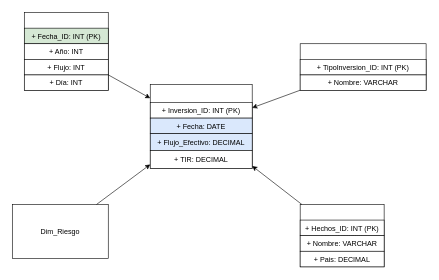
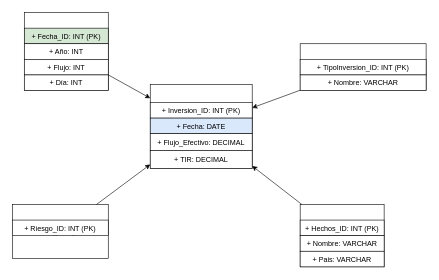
  <mxCell id="0" />
  <mxCell id="1" parent="0" />
  <mxCell id="2" value="Hechos_TIR" vertex="1" parent="1"><mxGeometry x="250" y="140" width="170" height="140" as="geometry" /></mxCell>
  <mxCell id="3" value="+ Inversion_ID: INT (PK)" vertex="1" parent="2"><mxGeometry y="30" width="170" height="26" as="geometry" /></mxCell>
  <mxCell id="4" value="+ Fecha: DATE" vertex="1" parent="2" style="fillColor=#dae8fc;"><mxGeometry y="56" width="170" height="26" as="geometry" /></mxCell>
- <mxCell id="5" value="+ Flujo_Efectivo: DECIMAL" vertex="1" parent="2" style="fillColor=#dae8fc;"><mxGeometry y="82" width="170" height="28" as="geometry" /></mxCell>
+ <mxCell id="5" value="+ Flujo_Efectivo: DECIMAL" vertex="1" parent="2"><mxGeometry y="82" width="170" height="28" as="geometry" /></mxCell>
  <mxCell id="6" value="+ TIR: DECIMAL" vertex="1" parent="2"><mxGeometry y="110" width="170" height="30" as="geometry" /></mxCell>
  <mxCell id="7" value="Dim_Tiempo" vertex="1" parent="1"><mxGeometry x="40" width="140" height="130" as="geometry" y="20" /></mxCell>
  <mxCell id="8" value="+ Fecha_ID: INT (PK)" vertex="1" parent="7" style="fillColor=#d5e8d4;"><mxGeometry y="26" width="140" height="26" as="geometry" /></mxCell>
  <mxCell id="9" value="+ Año: INT" vertex="1" parent="7"><mxGeometry y="52" width="140" height="26" as="geometry" /></mxCell>
  <mxCell id="10" value="+ Flujo: INT" vertex="1" parent="7"><mxGeometry y="78" width="140" height="26" as="geometry" /></mxCell>
  <mxCell id="11" value="+ Día: INT" vertex="1" parent="7"><mxGeometry y="104" width="140" height="26" as="geometry" /></mxCell>
  <mxCell id="12" value="Dim_Tipo_Inversion" vertex="1" parent="1"><mxGeometry x="500" y="72" width="210" height="78" as="geometry" /></mxCell>
  <mxCell id="13" value="+ TipoInversion_ID: INT (PK)" vertex="1" parent="12"><mxGeometry y="26" width="210" height="26" as="geometry" /></mxCell>
  <mxCell id="14" value="+ Nombre: VARCHAR" vertex="1" parent="12"><mxGeometry y="52" width="210" height="26" as="geometry" /></mxCell>
  <mxCell id="15" value="Dim_Riesgo" vertex="1" parent="1"><mxGeometry x="20" y="340" width="160" height="90" as="geometry" /></mxCell>
+ <mxCell id="16" value="+ Riesgo_ID: INT (PK)" vertex="1" parent="15"><mxGeometry y="26" width="160" height="26" as="geometry" /></mxCell>
  <mxCell id="17" value="Dim_Usuario" vertex="1" parent="1"><mxGeometry x="500" y="340" width="140" height="104" as="geometry" /></mxCell>
  <mxCell id="18" value="+ Hechos_ID: INT (PK)" vertex="1" parent="17"><mxGeometry y="26" width="140" height="26" as="geometry" /></mxCell>
  <mxCell id="19" value="+ Nombre: VARCHAR" vertex="1" parent="17"><mxGeometry y="52" width="140" height="26" as="geometry" /></mxCell>
- <mxCell id="20" value="+ Pais: DECIMAL" vertex="1" parent="17"><mxGeometry y="78" width="140" height="26" as="geometry" /></mxCell>
+ <mxCell id="20" value="+ Pais: VARCHAR" vertex="1" parent="17"><mxGeometry y="78" width="140" height="26" as="geometry" /></mxCell>
  <mxCell id="21" edge="1" parent="1" source="7" target="2"><mxGeometry relative="1" as="geometry" /></mxCell>
  <mxCell id="22" edge="1" parent="1" source="12" target="2"><mxGeometry relative="1" as="geometry" /></mxCell>
  <mxCell id="23" edge="1" parent="1" source="15" target="2"><mxGeometry relative="1" as="geometry" /></mxCell>
  <mxCell id="24" edge="1" parent="1" source="17" target="2"><mxGeometry relative="1" as="geometry" /></mxCell>
